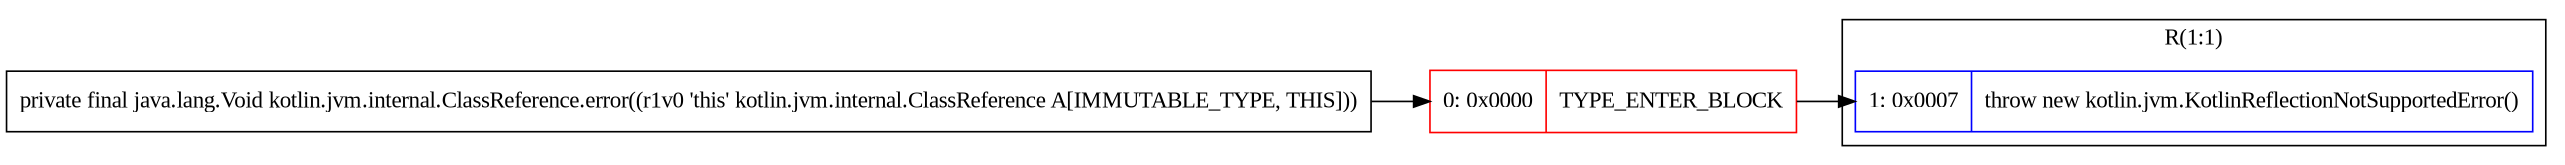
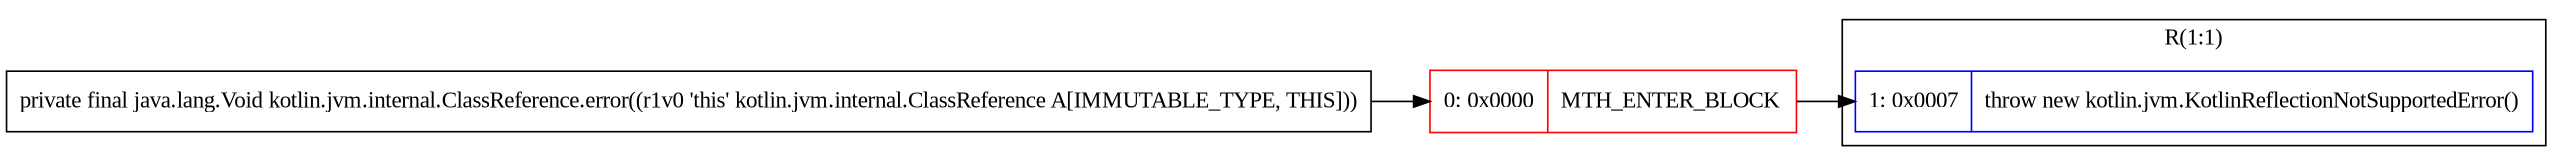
  digraph {
    rankdir=LR
    fontname="Liberation Serif"
    node [shape=record fontname="Liberation Serif"]
    edge [fontname="Liberation Serif"]
    n1 [color=blue label="{1\:\ 0x0007|throw new kotlin.jvm.KotlinReflectionNotSupportedError()\l}"]
-   n2 [color=red label="{0\:\ 0x0000|TYPE_ENTER_BLOCK\l}"]
+   n2 [color=red label="{0\:\ 0x0000|MTH_ENTER_BLOCK\l}"]
    n3 [label="{private final java.lang.Void kotlin.jvm.internal.ClassReference.error((r1v0 'this' kotlin.jvm.internal.ClassReference A[IMMUTABLE_TYPE, THIS])) }"]
    subgraph cluster_1 {
      label="R(1:1)"
      n1
    }
    n2 -> n1
    n3 -> n2
  }
